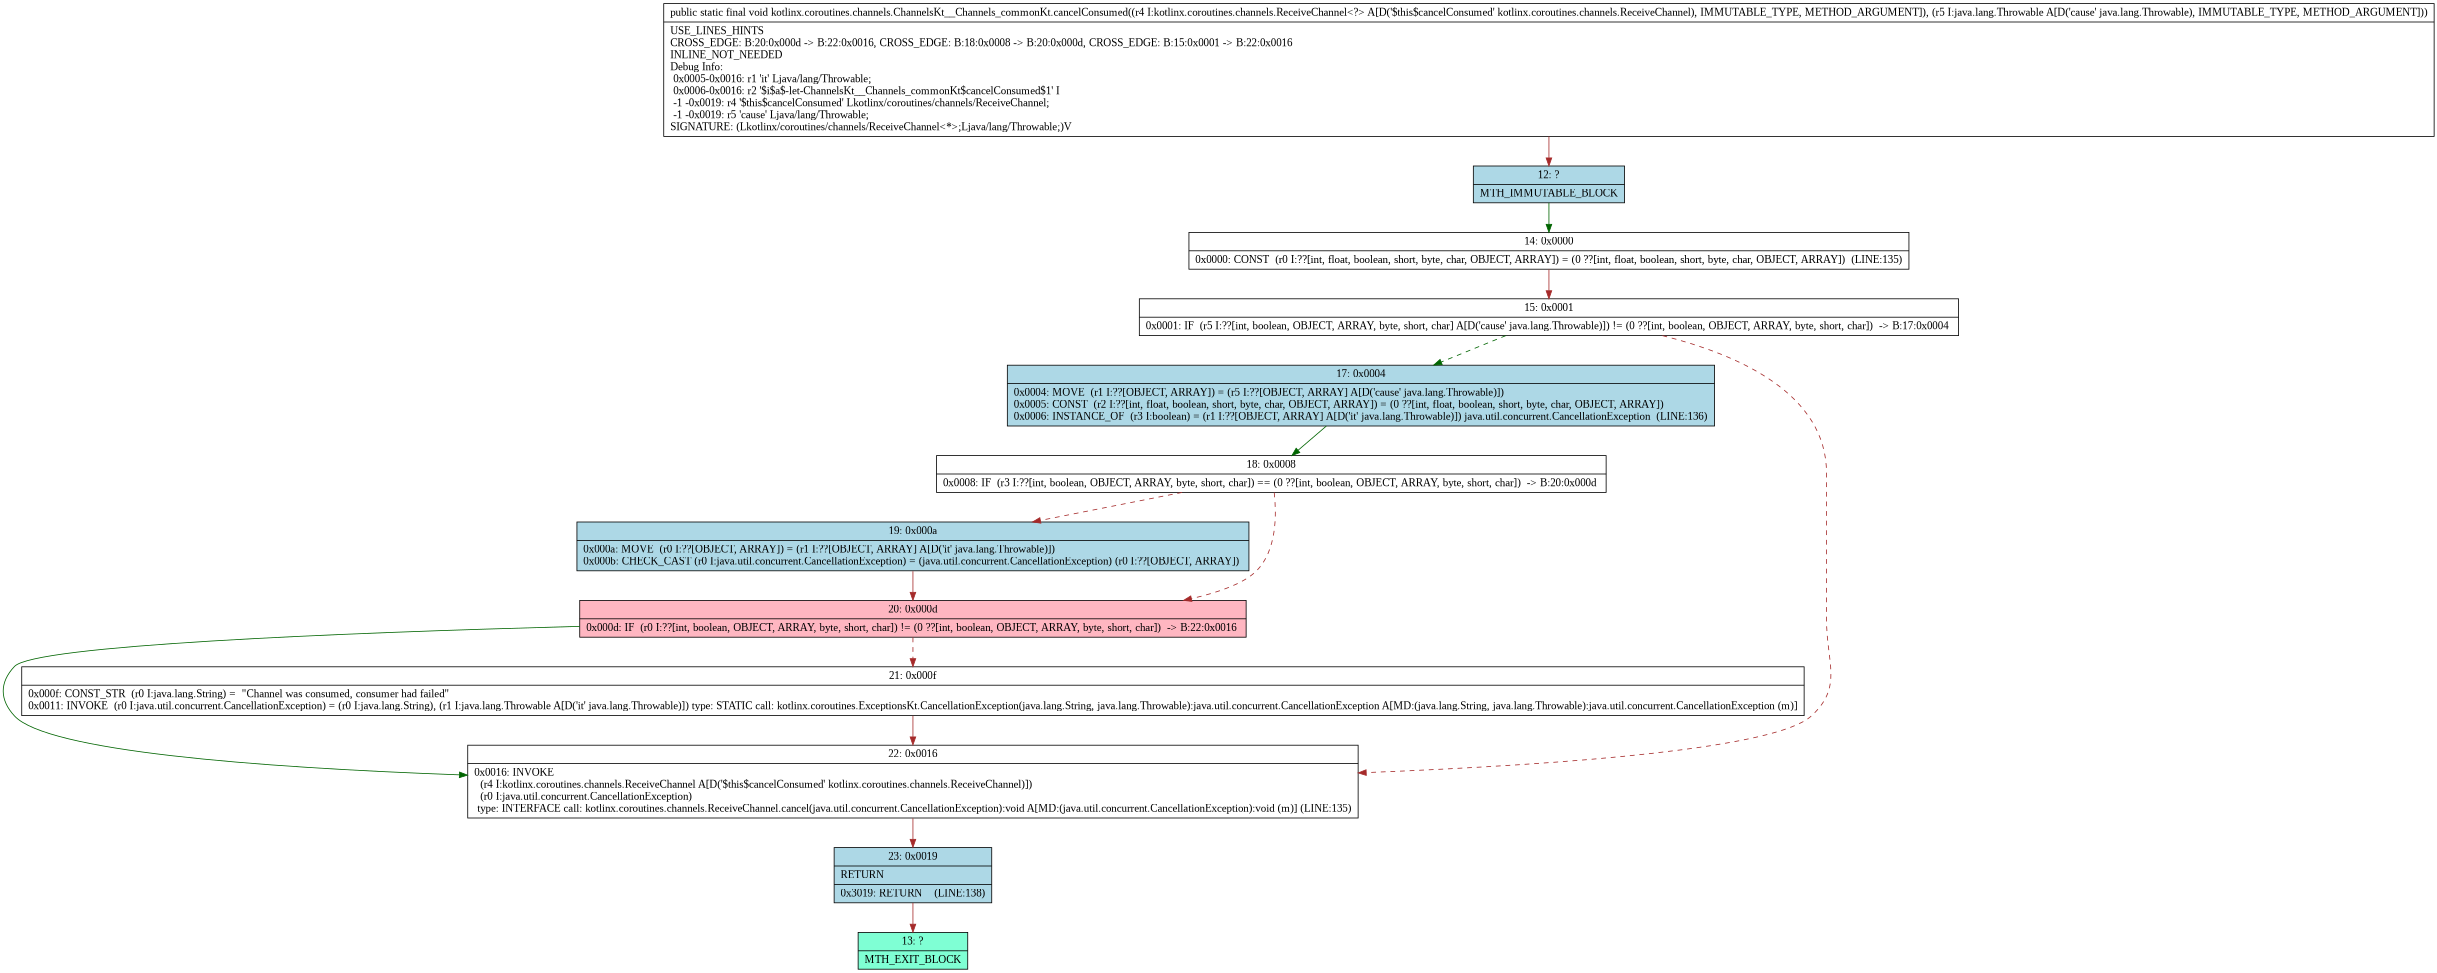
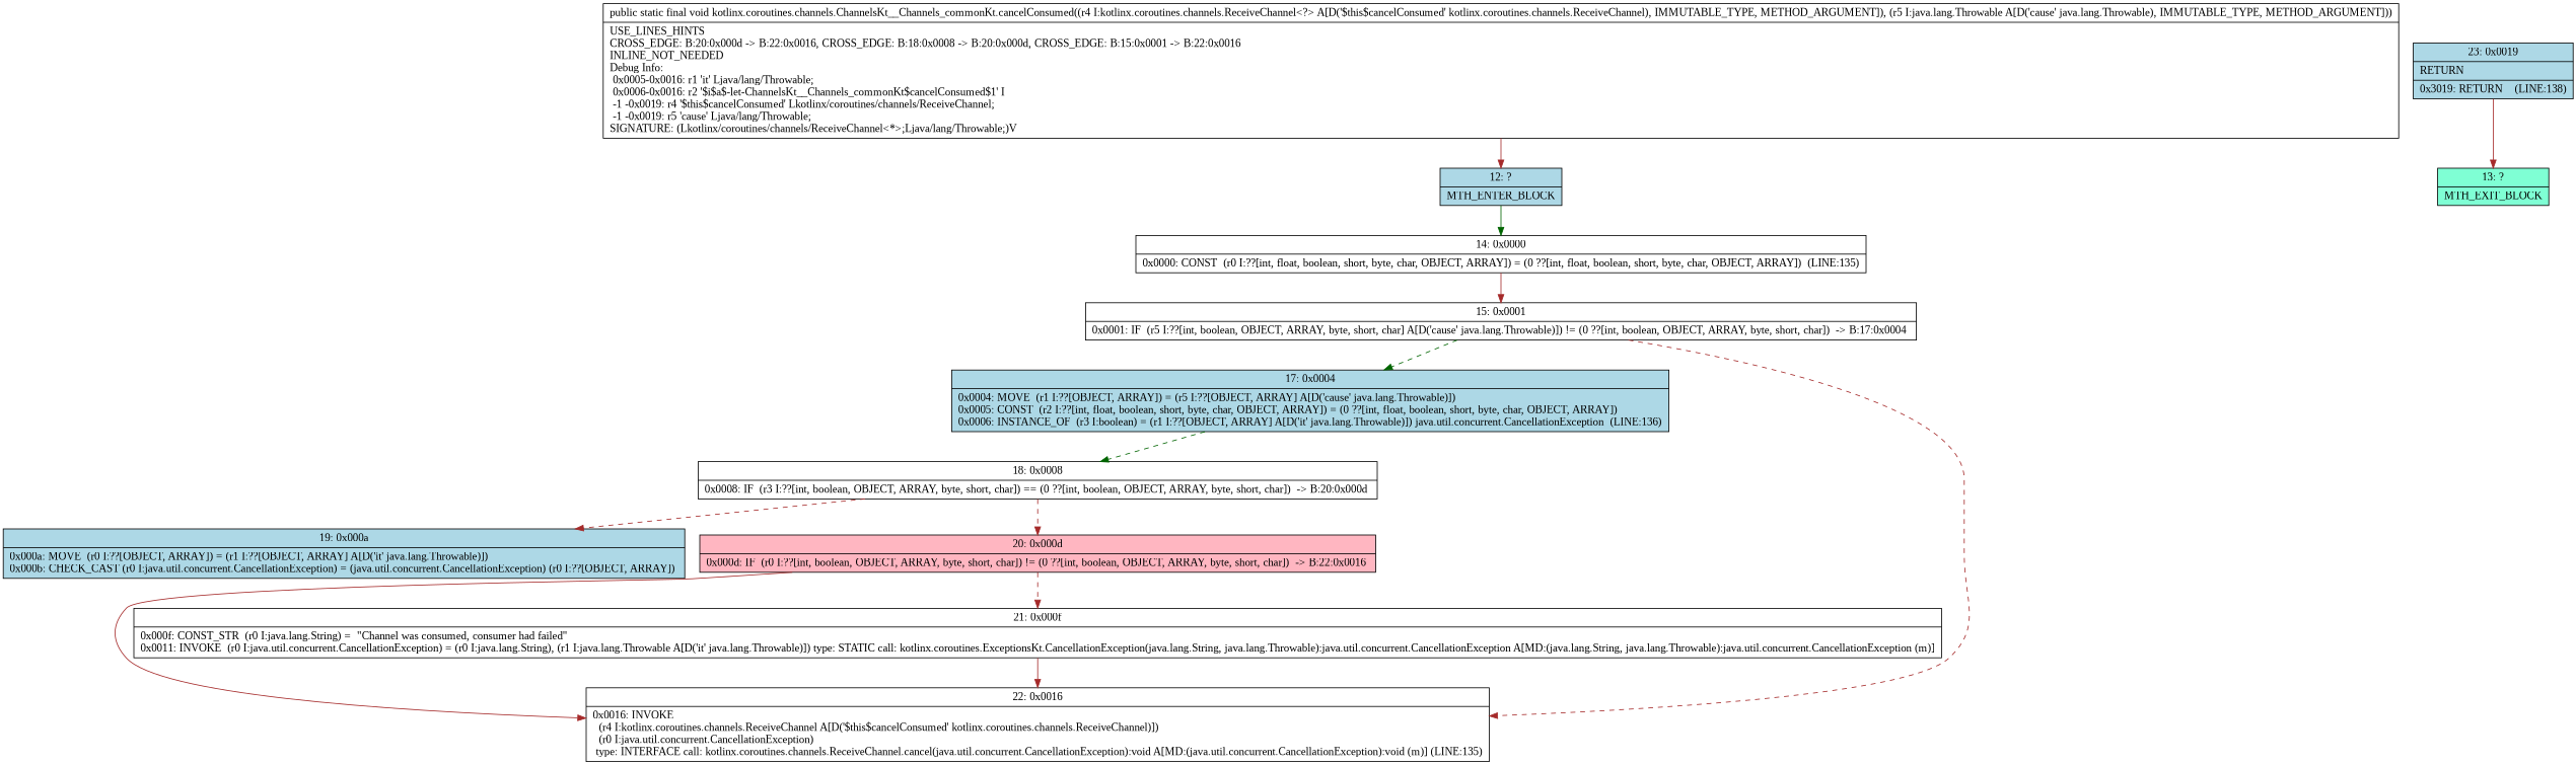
  digraph {
    fontname="Liberation Serif"
    node [fillcolor=white fontname="Liberation Serif" shape=record style=filled]
    edge [color=brown fontname="Liberation Serif"]
-   n1 [fillcolor=lightblue label="{12\:\ ?|MTH_IMMUTABLE_BLOCK\l}"]
+   n1 [fillcolor=lightblue label="{12\:\ ?|MTH_ENTER_BLOCK\l}"]
    n2 [label="{14\:\ 0x0000|0x0000: CONST  (r0 I:??[int, float, boolean, short, byte, char, OBJECT, ARRAY]) = (0 ??[int, float, boolean, short, byte, char, OBJECT, ARRAY])  (LINE:135)\l}"]
    n3 [label="{15\:\ 0x0001|0x0001: IF  (r5 I:??[int, boolean, OBJECT, ARRAY, byte, short, char] A[D('cause' java.lang.Throwable)]) != (0 ??[int, boolean, OBJECT, ARRAY, byte, short, char])  \-\> B:17:0x0004 \l}"]
    n4 [fillcolor=lightblue label="{17\:\ 0x0004|0x0004: MOVE  (r1 I:??[OBJECT, ARRAY]) = (r5 I:??[OBJECT, ARRAY] A[D('cause' java.lang.Throwable)]) \l0x0005: CONST  (r2 I:??[int, float, boolean, short, byte, char, OBJECT, ARRAY]) = (0 ??[int, float, boolean, short, byte, char, OBJECT, ARRAY]) \l0x0006: INSTANCE_OF  (r3 I:boolean) = (r1 I:??[OBJECT, ARRAY] A[D('it' java.lang.Throwable)]) java.util.concurrent.CancellationException  (LINE:136)\l}"]
    n5 [label="{22\:\ 0x0016|0x0016: INVOKE  \l  (r4 I:kotlinx.coroutines.channels.ReceiveChannel A[D('$this$cancelConsumed' kotlinx.coroutines.channels.ReceiveChannel)])\l  (r0 I:java.util.concurrent.CancellationException)\l type: INTERFACE call: kotlinx.coroutines.channels.ReceiveChannel.cancel(java.util.concurrent.CancellationException):void A[MD:(java.util.concurrent.CancellationException):void (m)] (LINE:135)\l}"]
    n6 [label="{18\:\ 0x0008|0x0008: IF  (r3 I:??[int, boolean, OBJECT, ARRAY, byte, short, char]) == (0 ??[int, boolean, OBJECT, ARRAY, byte, short, char])  \-\> B:20:0x000d \l}"]
    n7 [fillcolor=lightblue label="{23\:\ 0x0019|RETURN\l|0x3019: RETURN    (LINE:138)\l}"]
    n8 [fillcolor=lightblue label="{19\:\ 0x000a|0x000a: MOVE  (r0 I:??[OBJECT, ARRAY]) = (r1 I:??[OBJECT, ARRAY] A[D('it' java.lang.Throwable)]) \l0x000b: CHECK_CAST (r0 I:java.util.concurrent.CancellationException) = (java.util.concurrent.CancellationException) (r0 I:??[OBJECT, ARRAY]) \l}"]
    n9 [fillcolor=lightpink label="{20\:\ 0x000d|0x000d: IF  (r0 I:??[int, boolean, OBJECT, ARRAY, byte, short, char]) != (0 ??[int, boolean, OBJECT, ARRAY, byte, short, char])  \-\> B:22:0x0016 \l}"]
    n10 [label="{21\:\ 0x000f|0x000f: CONST_STR  (r0 I:java.lang.String) =  \"Channel was consumed, consumer had failed\" \l0x0011: INVOKE  (r0 I:java.util.concurrent.CancellationException) = (r0 I:java.lang.String), (r1 I:java.lang.Throwable A[D('it' java.lang.Throwable)]) type: STATIC call: kotlinx.coroutines.ExceptionsKt.CancellationException(java.lang.String, java.lang.Throwable):java.util.concurrent.CancellationException A[MD:(java.lang.String, java.lang.Throwable):java.util.concurrent.CancellationException (m)]\l}"]
    n11 [fillcolor=aquamarine label="{13\:\ ?|MTH_EXIT_BLOCK\l}"]
    n12 [label="{public static final void kotlinx.coroutines.channels.ChannelsKt__Channels_commonKt.cancelConsumed((r4 I:kotlinx.coroutines.channels.ReceiveChannel\<?\> A[D('$this$cancelConsumed' kotlinx.coroutines.channels.ReceiveChannel), IMMUTABLE_TYPE, METHOD_ARGUMENT]), (r5 I:java.lang.Throwable A[D('cause' java.lang.Throwable), IMMUTABLE_TYPE, METHOD_ARGUMENT]))  | USE_LINES_HINTS\lCROSS_EDGE: B:20:0x000d \-\> B:22:0x0016, CROSS_EDGE: B:18:0x0008 \-\> B:20:0x000d, CROSS_EDGE: B:15:0x0001 \-\> B:22:0x0016\lINLINE_NOT_NEEDED\lDebug Info:\l  0x0005\-0x0016: r1 'it' Ljava\/lang\/Throwable;\l  0x0006\-0x0016: r2 '$i$a$\-let\-ChannelsKt__Channels_commonKt$cancelConsumed$1' I\l  \-1 \-0x0019: r4 '$this$cancelConsumed' Lkotlinx\/coroutines\/channels\/ReceiveChannel;\l  \-1 \-0x0019: r5 'cause' Ljava\/lang\/Throwable;\lSIGNATURE: (Lkotlinx\/coroutines\/channels\/ReceiveChannel\<*\>;Ljava\/lang\/Throwable;)V\l}"]
    n1 -> n2 [color=darkgreen]
    n2 -> n3
    n3 -> n4 [color=darkgreen style=dashed]
    n3 -> n5 [style=dashed]
-   n4 -> n6 [color=darkgreen]
-   n5 -> n7
+   n4 -> n6 [color=darkgreen style=dashed]
    n6 -> n8 [style=dashed]
    n6 -> n9 [style=dashed]
    n7 -> n11
-   n8 -> n9
-   n9 -> n5 [color=darkgreen]
+   n9 -> n5
    n9 -> n10 [style=dashed]
    n10 -> n5
    n12 -> n1
  }
